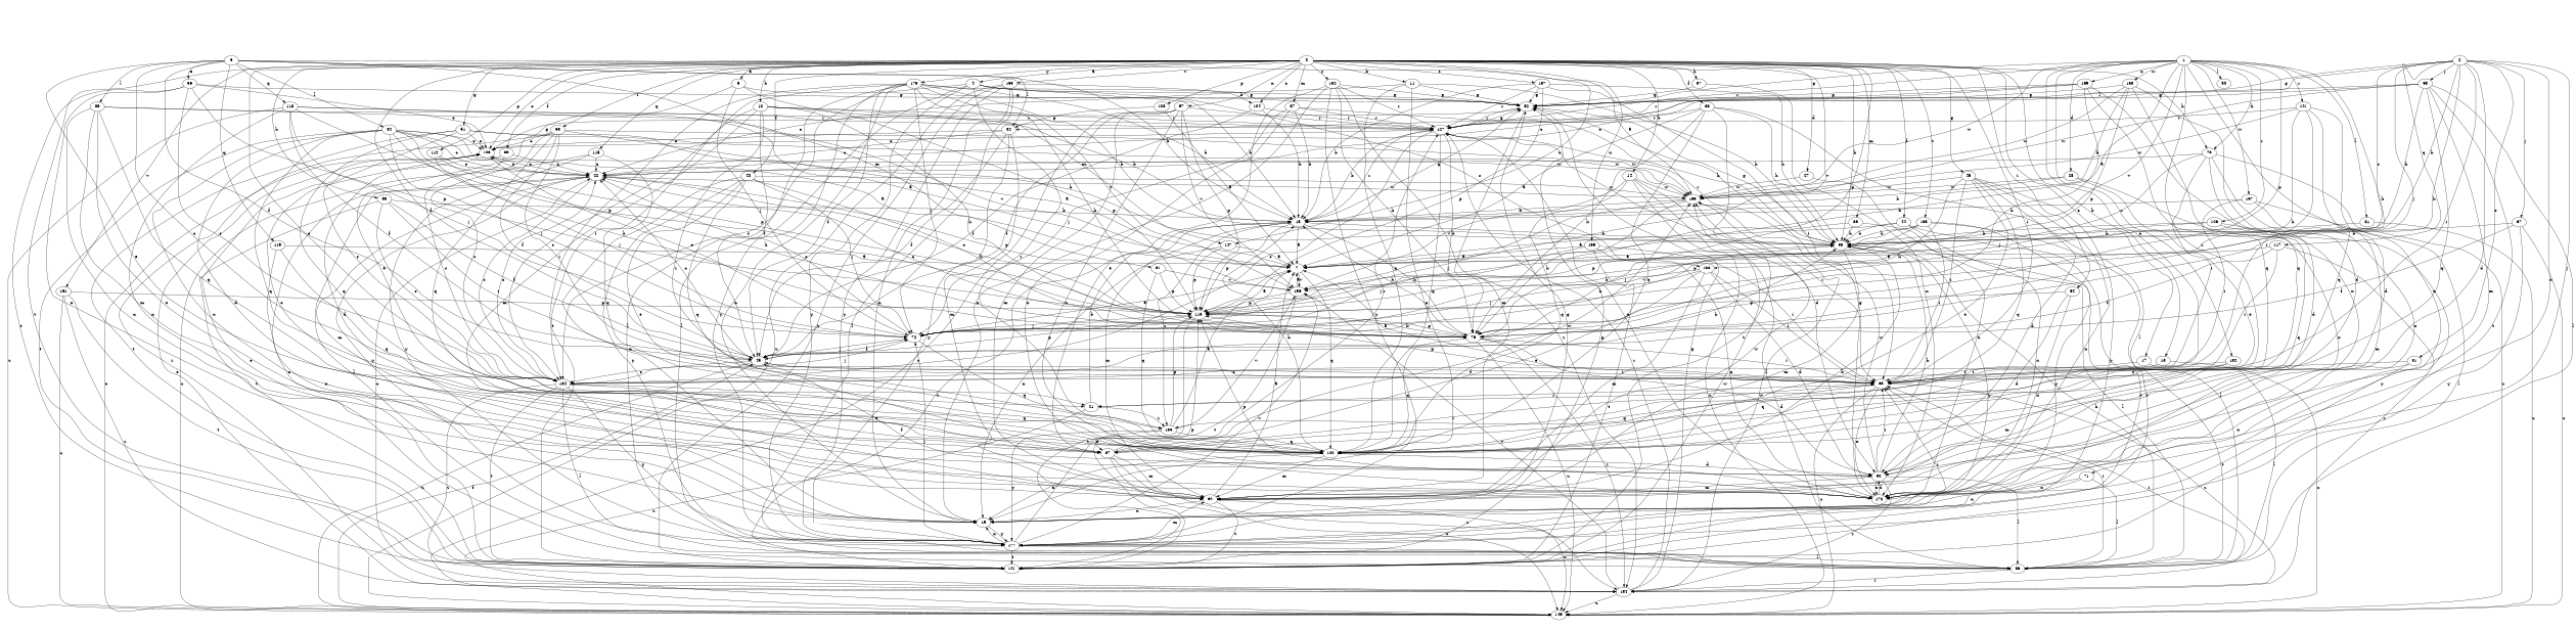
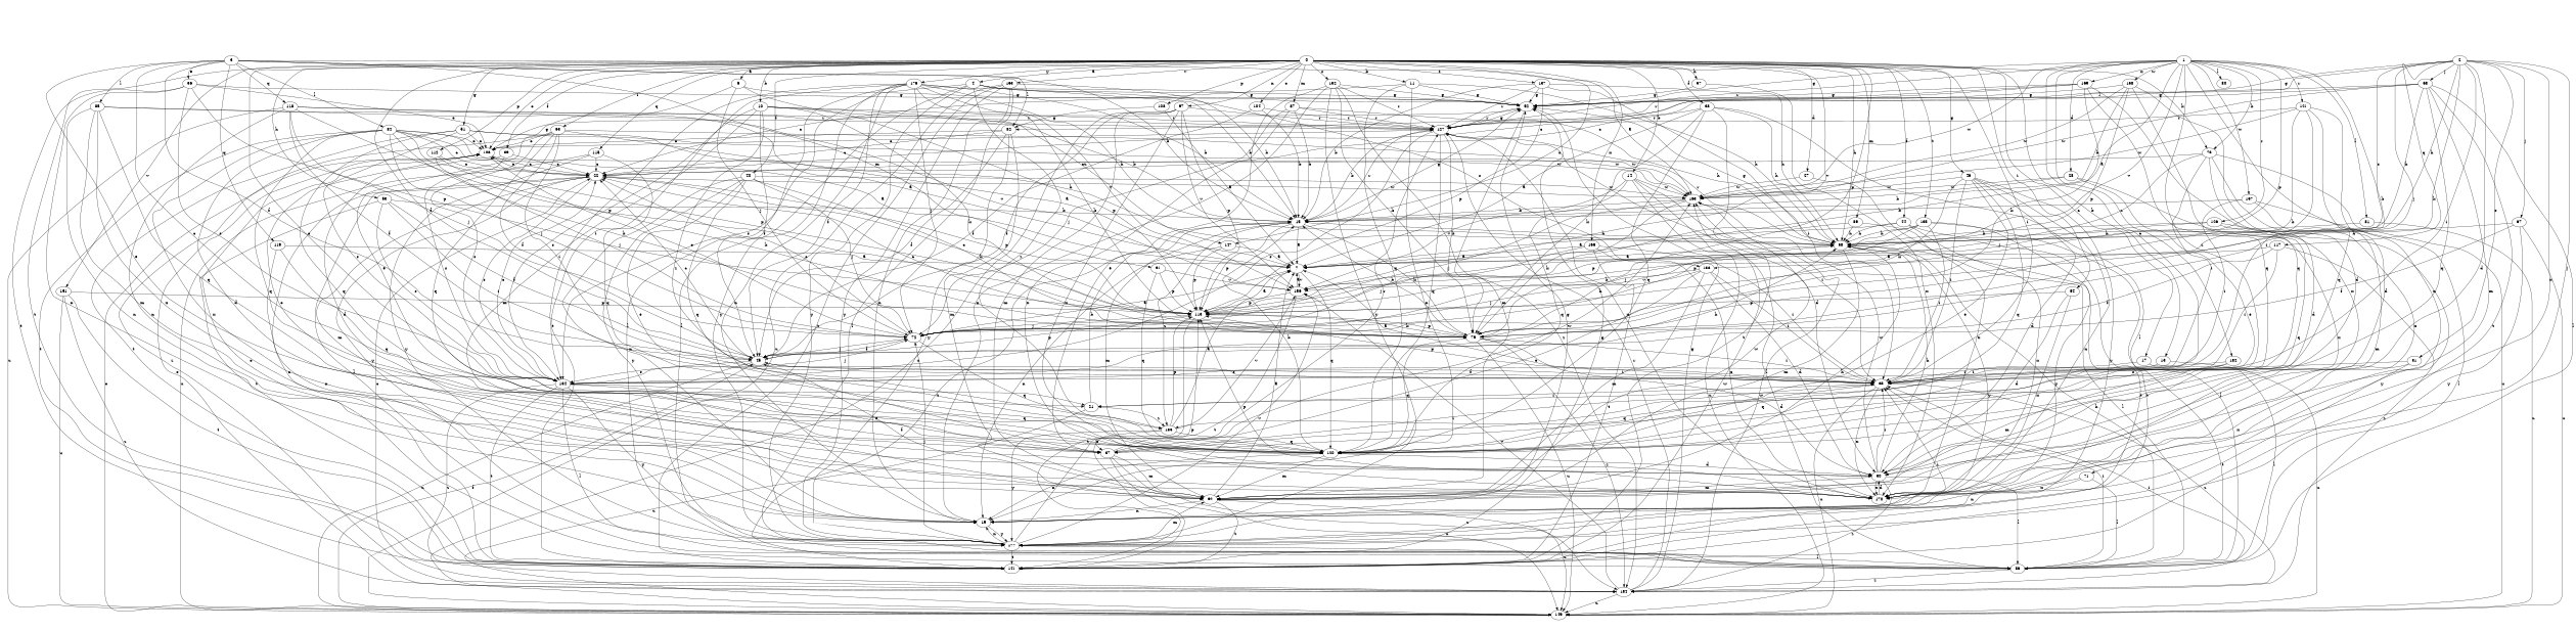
  strict digraph {
    0
    4
    6
    10
    11
    13
    14
    17
    21
    27
    38
    39
    40
    44
    45
    46
    51
    53
    57
    58
    63
    64
    65
    73
    87
    89
    97
    104
    106
    108
    112
    113
    115
    132
    135
    137
    141
    147
    151
    153
    156
    166
    176
    52
    183
    133
    15
    86
    134
    177
    72
    37
    79
    127
    92
    n56 [label=19]
    120
    22
    149
    163
    170
    7
    30
    184
    82
    1
    28
    80
    81
    121
    126
    157
    158
    169
    182
    2
    31
    67
    68
    71
    117
    3
    36
    84
    85
    91
    118
    119
    0 -> 4 [label=a]
    0 -> 6 [label=a]
    0 -> 10 [label=b]
    0 -> 11 [label=b]
    0 -> 13 [label=b]
    0 -> 14 [label=b]
    0 -> 17 [label=c]
    0 -> 21 [label=c]
    0 -> 27 [label=d]
    0 -> 38 [label=f]
    0 -> 39 [label=f]
    0 -> 40 [label=f]
    0 -> 44 [label=f]
    0 -> 45 [label=f]
    0 -> 46 [label=g]
    0 -> 51 [label=g]
    0 -> 53 [label=h]
    0 -> 57 [label=h]
    0 -> 58 [label=h]
    0 -> 63 [label=i]
    0 -> 64 [label=i]
    0 -> 65 [label=i]
    0 -> 73 [label=k]
    0 -> 87 [label=m]
    0 -> 89 [label=m]
    0 -> 97 [label=n]
    0 -> 104 [label=o]
    0 -> 106 [label=o]
    0 -> 108 [label=p]
    0 -> 112 [label=p]
    0 -> 113 [label=p]
    0 -> 115 [label=q]
    0 -> 132 [label=s]
    0 -> 135 [label=t]
    0 -> 137 [label=t]
    0 -> 141 [label=t]
    0 -> 147 [label=u]
    0 -> 151 [label=v]
    0 -> 153 [label=v]
    0 -> 156 [label=v]
    0 -> 166 [label=x]
    0 -> 176 [label=y]
    4 -> 52 [label=g]
    4 -> 183 [label=z]
    4 -> 133 [label=s]
    4 -> 15 [label=b]
    4 -> 86 [label=l]
    4 -> 134 [label=s]
    4 -> 177 [label=y]
    6 -> 147 [label=u]
    6 -> 52 [label=g]
    6 -> 72 [label=j]
    6 -> 37 [label=e]
    10 -> 45 [label=f]
    10 -> 113 [label=p]
    10 -> 183 [label=z]
    10 -> 15 [label=b]
    10 -> 134 [label=s]
    10 -> 79 [label=k]
    10 -> 127 [label=r]
    10 -> 92 [label=m]
    11 -> 58 [label=h]
    11 -> 52 [label=g]
    11 -> n56 [label=n]
    11 -> 120 [label=q]
    11 -> 22 [label=c]
    13 -> 65 [label=i]
    13 -> 149 [label=u]
    14 -> 65 [label=i]
    14 -> 156 [label=v]
    14 -> 86 [label=l]
    14 -> 120 [label=q]
    14 -> 149 [label=u]
    14 -> 163 [label=w]
    17 -> 65 [label=i]
    17 -> 86 [label=l]
    21 -> 183 [label=z]
    21 -> 15 [label=b]
    21 -> 149 [label=u]
    27 -> 163 [label=w]
    27 -> 170 [label=x]
    38 -> 58 [label=h]
    38 -> 141 [label=t]
    38 -> 86 [label=l]
    38 -> 79 [label=k]
    38 -> 127 [label=r]
    38 -> 120 [label=q]
    38 -> 7 [label=a]
    39 -> 134 [label=s]
    39 -> 22 [label=c]
    39 -> 30 [label=d]
    40 -> 177 [label=y]
    40 -> 72 [label=j]
    40 -> 37 [label=e]
    40 -> 79 [label=k]
    40 -> n56 [label=n]
    40 -> 120 [label=q]
    40 -> 163 [label=w]
    44 -> 58 [label=h]
    44 -> 141 [label=t]
    44 -> 170 [label=x]
    44 -> 7 [label=a]
    45 -> 65 [label=i]
    45 -> 113 [label=p]
    45 -> 134 [label=s]
    45 -> 72 [label=j]
    45 -> 22 [label=c]
    45 -> 149 [label=u]
    46 -> 65 [label=i]
    46 -> 177 [label=y]
    46 -> 37 [label=e]
    46 -> 79 [label=k]
    46 -> n56 [label=n]
    46 -> 120 [label=q]
    46 -> 163 [label=w]
    46 -> 30 [label=d]
    51 -> 58 [label=h]
    51 -> 106 [label=o]
    51 -> 141 [label=t]
    51 -> 134 [label=s]
    51 -> 120 [label=q]
    51 -> 163 [label=w]
    53 -> 45 [label=f]
    53 -> 65 [label=i]
    53 -> 141 [label=t]
    53 -> 15 [label=b]
    53 -> 134 [label=s]
    57 -> 52 [label=g]
    57 -> 170 [label=x]
    58 -> 52 [label=g]
    58 -> 86 [label=l]
    58 -> 177 [label=y]
    58 -> 127 [label=r]
    58 -> 92 [label=m]
    58 -> 7 [label=a]
    63 -> 45 [label=f]
    63 -> 65 [label=i]
    63 -> 106 [label=o]
    63 -> 134 [label=s]
    63 -> 120 [label=q]
    63 -> 163 [label=w]
    63 -> 7 [label=a]
    63 -> 184 [label=z]
    64 -> 113 [label=p]
    64 -> 170 [label=x]
    64 -> 30 [label=d]
    65 -> 21 [label=i]
    65 -> 45 [label=f]
    65 -> 113 [label=p]
    65 -> 120 [label=q]
    65 -> 149 [label=u]
    65 -> 170 [label=x]
    65 -> 7 [label=a]
    65 -> 184 [label=z]
    73 -> 65 [label=i]
    73 -> 72 [label=j]
    73 -> 22 [label=c]
    73 -> 149 [label=u]
    73 -> 170 [label=x]
    73 -> 30 [label=d]
    87 -> 58 [label=h]
    87 -> 15 [label=b]
    87 -> 72 [label=j]
    87 -> 127 [label=r]
    87 -> 170 [label=x]
    89 -> 58 [label=h]
    89 -> 141 [label=t]
    89 -> 79 [label=k]
    97 -> 45 [label=f]
    97 -> 113 [label=p]
    97 -> 156 [label=v]
    97 -> 127 [label=r]
    97 -> 92 [label=m]
    97 -> 149 [label=u]
    97 -> 170 [label=x]
    104 -> 45 [label=f]
    104 -> 15 [label=b]
    104 -> 127 [label=r]
    106 -> 52 [label=g]
    106 -> 22 [label=c]
    108 -> 7 [label=a]
    108 -> 82 [label=g]
    112 -> 72 [label=j]
    112 -> 79 [label=k]
    112 -> 22 [label=c]
    113 -> 141 [label=t]
    113 -> 72 [label=j]
    113 -> 79 [label=k]
    113 -> 22 [label=c]
    113 -> 7 [label=a]
    115 -> 177 [label=y]
    115 -> 120 [label=q]
    115 -> 22 [label=c]
    115 -> 149 [label=u]
    132 -> 52 [label=g]
    132 -> 177 [label=y]
    132 -> 37 [label=e]
    132 -> 79 [label=k]
    132 -> 127 [label=r]
    132 -> n56 [label=n]
    132 -> 184 [label=z]
    135 -> 58 [label=h]
    135 -> 65 [label=i]
    135 -> 113 [label=p]
    135 -> 86 [label=l]
    135 -> 177 [label=y]
    135 -> 72 [label=j]
    137 -> 58 [label=h]
    137 -> 65 [label=i]
    137 -> 113 [label=p]
    137 -> 52 [label=g]
    137 -> 15 [label=b]
    137 -> 127 [label=r]
    141 -> 52 [label=g]
    141 -> 22 [label=c]
    141 -> 163 [label=w]
    147 -> 113 [label=p]
    147 -> n56 [label=n]
    147 -> 7 [label=a]
    151 -> 113 [label=p]
    151 -> 141 [label=t]
    151 -> 149 [label=u]
    151 -> 184 [label=z]
    153 -> 141 [label=t]
-   153 -> 104 [label=b]
+   153 -> 15 [label=b]
    153 -> 86 [label=l]
    153 -> 177 [label=y]
    153 -> n56 [label=n]
    153 -> 149 [label=u]
    156 -> 113 [label=p]
    156 -> 141 [label=t]
    156 -> 7 [label=a]
    166 -> 65 [label=i]
    166 -> 141 [label=t]
    166 -> 72 [label=j]
    166 -> 170 [label=x]
    166 -> 7 [label=a]
    176 -> 45 [label=f]
    176 -> 58 [label=h]
    176 -> 141 [label=t]
    176 -> 156 [label=v]
    176 -> 52 [label=g]
    176 -> 15 [label=b]
    176 -> 86 [label=l]
    176 -> 134 [label=i]
    176 -> 177 [label=y]
    176 -> 72 [label=j]
    176 -> 79 [label=k]
    176 -> n56 [label=n]
    52 -> 127 [label=r]
    52 -> 92 [label=m]
    183 -> 113 [label=p]
    183 -> 156 [label=v]
    183 -> 177 [label=y]
    183 -> 37 [label=e]
    183 -> 120 [label=q]
    183 -> 7 [label=a]
    133 -> 65 [label=i]
    133 -> 156 [label=v]
    133 -> 72 [label=j]
    133 -> 37 [label=e]
    133 -> 92 [label=m]
    133 -> 30 [label=d]
    15 -> 58 [label=h]
    15 -> 113 [label=p]
    15 -> 141 [label=t]
    15 -> 52 [label=g]
    15 -> 183 [label=z]
    15 -> 79 [label=k]
    15 -> 127 [label=r]
    15 -> 92 [label=m]
    15 -> 7 [label=a]
    86 -> 58 [label=h]
    86 -> 65 [label=i]
    86 -> 106 [label=o]
    86 -> 184 [label=z]
    134 -> 58 [label=h]
    134 -> 141 [label=t]
    134 -> 86 [label=l]
    134 -> 177 [label=y]
    134 -> 72 [label=j]
    134 -> 37 [label=e]
    134 -> 120 [label=q]
    134 -> 22 [label=c]
    134 -> 184 [label=z]
    177 -> 65 [label=i]
    177 -> 113 [label=p]
    177 -> 141 [label=t]
    177 -> 156 [label=v]
    177 -> 86 [label=l]
    177 -> 72 [label=j]
    177 -> 92 [label=m]
    177 -> n56 [label=n]
    72 -> 45 [label=f]
    72 -> 106 [label=o]
    72 -> 120 [label=q]
    72 -> 22 [label=c]
    72 -> 7 [label=a]
    37 -> 65 [label=i]
    37 -> 106 [label=o]
    37 -> 127 [label=r]
    37 -> 92 [label=m]
    37 -> 149 [label=u]
    37 -> 163 [label=w]
    37 -> 184 [label=z]
    79 -> 58 [label=h]
    79 -> 65 [label=i]
    79 -> 113 [label=p]
    79 -> 15 [label=b]
    79 -> 120 [label=q]
    79 -> 22 [label=c]
    79 -> 149 [label=u]
    79 -> 30 [label=d]
    79 -> 184 [label=z]
    127 -> 106 [label=o]
    127 -> 52 [label=g]
    127 -> 15 [label=b]
    127 -> 134 [label=s]
    127 -> 79 [label=k]
    127 -> 120 [label=q]
    127 -> 170 [label=x]
    127 -> 30 [label=d]
    92 -> 45 [label=f]
    92 -> 58 [label=h]
    92 -> 141 [label=t]
    92 -> n56 [label=n]
    92 -> 149 [label=u]
    92 -> 163 [label=w]
    92 -> 7 [label=a]
    n56 -> 52 [label=g]
    n56 -> 177 [label=y]
    120 -> 15 [label=b]
    120 -> 92 [label=m]
    120 -> n56 [label=n]
    120 -> 30 [label=d]
    22 -> 106 [label=o]
    22 -> 113 [label=p]
    22 -> 86 [label=l]
    22 -> 134 [label=s]
    22 -> 177 [label=y]
    22 -> 92 [label=m]
    22 -> 163 [label=w]
    149 -> 45 [label=f]
    149 -> 106 [label=o]
    163 -> 15 [label=b]
    163 -> 72 [label=j]
    163 -> 79 [label=k]
    170 -> 113 [label=p]
-   170 -> 52 [label=g]
    170 -> 30 [label=d]
    7 -> 156 [label=v]
    7 -> 120 [label=q]
    30 -> 58 [label=h]
    30 -> 65 [label=i]
    30 -> 86 [label=l]
    30 -> 92 [label=m]
    30 -> 163 [label=w]
    30 -> 170 [label=x]
    30 -> 184 [label=z]
    184 -> 65 [label=i]
    184 -> 106 [label=o]
    184 -> 156 [label=v]
    184 -> 52 [label=g]
    184 -> 127 [label=r]
    184 -> 22 [label=c]
    184 -> 149 [label=u]
    184 -> 163 [label=w]
    82 -> 45 [label=f]
    82 -> 106 [label=o]
    82 -> 177 [label=y]
    82 -> 92 [label=m]
    82 -> 22 [label=c]
    1 -> 21 [label=c]
    1 -> 73 [label=k]
    1 -> 113 [label=p]
    1 -> 156 [label=v]
    1 -> 52 [label=g]
    1 -> 183 [label=z]
    1 -> 79 [label=k]
    1 -> 127 [label=r]
    1 -> n56 [label=n]
    1 -> 163 [label=w]
    1 -> 7 [label=a]
    1 -> 28 [label=d]
    1 -> 80 [label=l]
    1 -> 81 [label=l]
    1 -> 121 [label=r]
    1 -> 126 [label=r]
    1 -> 157 [label=w]
    1 -> 158 [label=w]
    1 -> 169 [label=x]
    1 -> 182 [label=z]
    28 -> 15 [label=b]
    28 -> 37 [label=e]
    28 -> 163 [label=w]
    28 -> 170 [label=x]
    81 -> 58 [label=h]
    81 -> 149 [label=u]
    121 -> 65 [label=i]
    121 -> 79 [label=k]
    121 -> 127 [label=r]
    121 -> 120 [label=q]
    121 -> 163 [label=w]
    121 -> 30 [label=d]
    126 -> 58 [label=h]
    126 -> 113 [label=p]
    126 -> 177 [label=y]
    126 -> 120 [label=q]
    157 -> 65 [label=i]
    157 -> 15 [label=b]
    157 -> 86 [label=l]
    157 -> 92 [label=m]
    158 -> 113 [label=p]
    158 -> 52 [label=g]
    158 -> 15 [label=b]
    158 -> 120 [label=q]
    158 -> 163 [label=w]
    158 -> 30 [label=d]
    169 -> 52 [label=g]
    169 -> 79 [label=k]
    169 -> 127 [label=r]
    169 -> 120 [label=q]
    169 -> 22 [label=c]
    169 -> 170 [label=x]
    182 -> 134 [label=s]
    182 -> 92 [label=m]
    182 -> 120 [label=q]
    2 -> 58 [label=h]
    2 -> 65 [label=i]
    2 -> 52 [label=g]
    2 -> 133 [label=s]
    2 -> 72 [label=j]
    2 -> 79 [label=k]
    2 -> 170 [label=x]
    2 -> 30 [label=d]
    2 -> 82 [label=l]
    2 -> 31 [label=e]
    2 -> 67 [label=j]
    2 -> 68 [label=j]
    2 -> 71 [label=j]
    2 -> 117 [label=q]
    31 -> 141 [label=t]
    31 -> 134 [label=s]
    31 -> 170 [label=x]
    67 -> 45 [label=f]
    67 -> 58 [label=h]
    67 -> 177 [label=y]
    67 -> 149 [label=u]
    68 -> 58 [label=h]
    68 -> 141 [label=t]
    68 -> 52 [label=g]
    68 -> 86 [label=l]
    68 -> 92 [label=m]
    68 -> 120 [label=q]
    68 -> 22 [label=c]
    68 -> 163 [label=w]
    71 -> 86 [label=l]
    71 -> n56 [label=n]
    71 -> 170 [label=x]
    117 -> 45 [label=f]
    117 -> 65 [label=i]
    117 -> 7 [label=a]
    117 -> 184 [label=z]
    3 -> 21 [label=c]
    3 -> 45 [label=f]
    3 -> 15 [label=b]
    3 -> 37 [label=e]
    3 -> 163 [label=a]
    3 -> 82 [label=l]
    3 -> 36 [label=e]
    3 -> 84 [label=l]
    3 -> 85 [label=l]
    3 -> 91 [label=m]
    3 -> 118 [label=q]
    3 -> 119 [label=q]
    36 -> 106 [label=o]
    36 -> 113 [label=p]
    36 -> 141 [label=t]
    36 -> 52 [label=g]
    36 -> 134 [label=s]
    36 -> n56 [label=n]
    84 -> 106 [label=o]
    84 -> 113 [label=p]
    84 -> 141 [label=t]
    84 -> 72 [label=j]
    84 -> 79 [label=k]
    84 -> 120 [label=q]
    84 -> 22 [label=c]
    84 -> 163 [label=w]
    84 -> 170 [label=x]
    84 -> 7 [label=a]
    84 -> 30 [label=d]
    85 -> 127 [label=r]
    85 -> 92 [label=m]
    85 -> n56 [label=n]
    85 -> 120 [label=q]
    85 -> 170 [label=x]
    85 -> 7 [label=a]
    91 -> 113 [label=p]
    91 -> 156 [label=v]
    91 -> 120 [label=q]
    118 -> 45 [label=f]
    118 -> 113 [label=p]
    118 -> 156 [label=v]
    118 -> 72 [label=j]
    118 -> 127 [label=r]
    118 -> n56 [label=n]
    118 -> 149 [label=u]
    119 -> n56 [label=n]
    119 -> 120 [label=q]
    119 -> 7 [label=a]
  }
